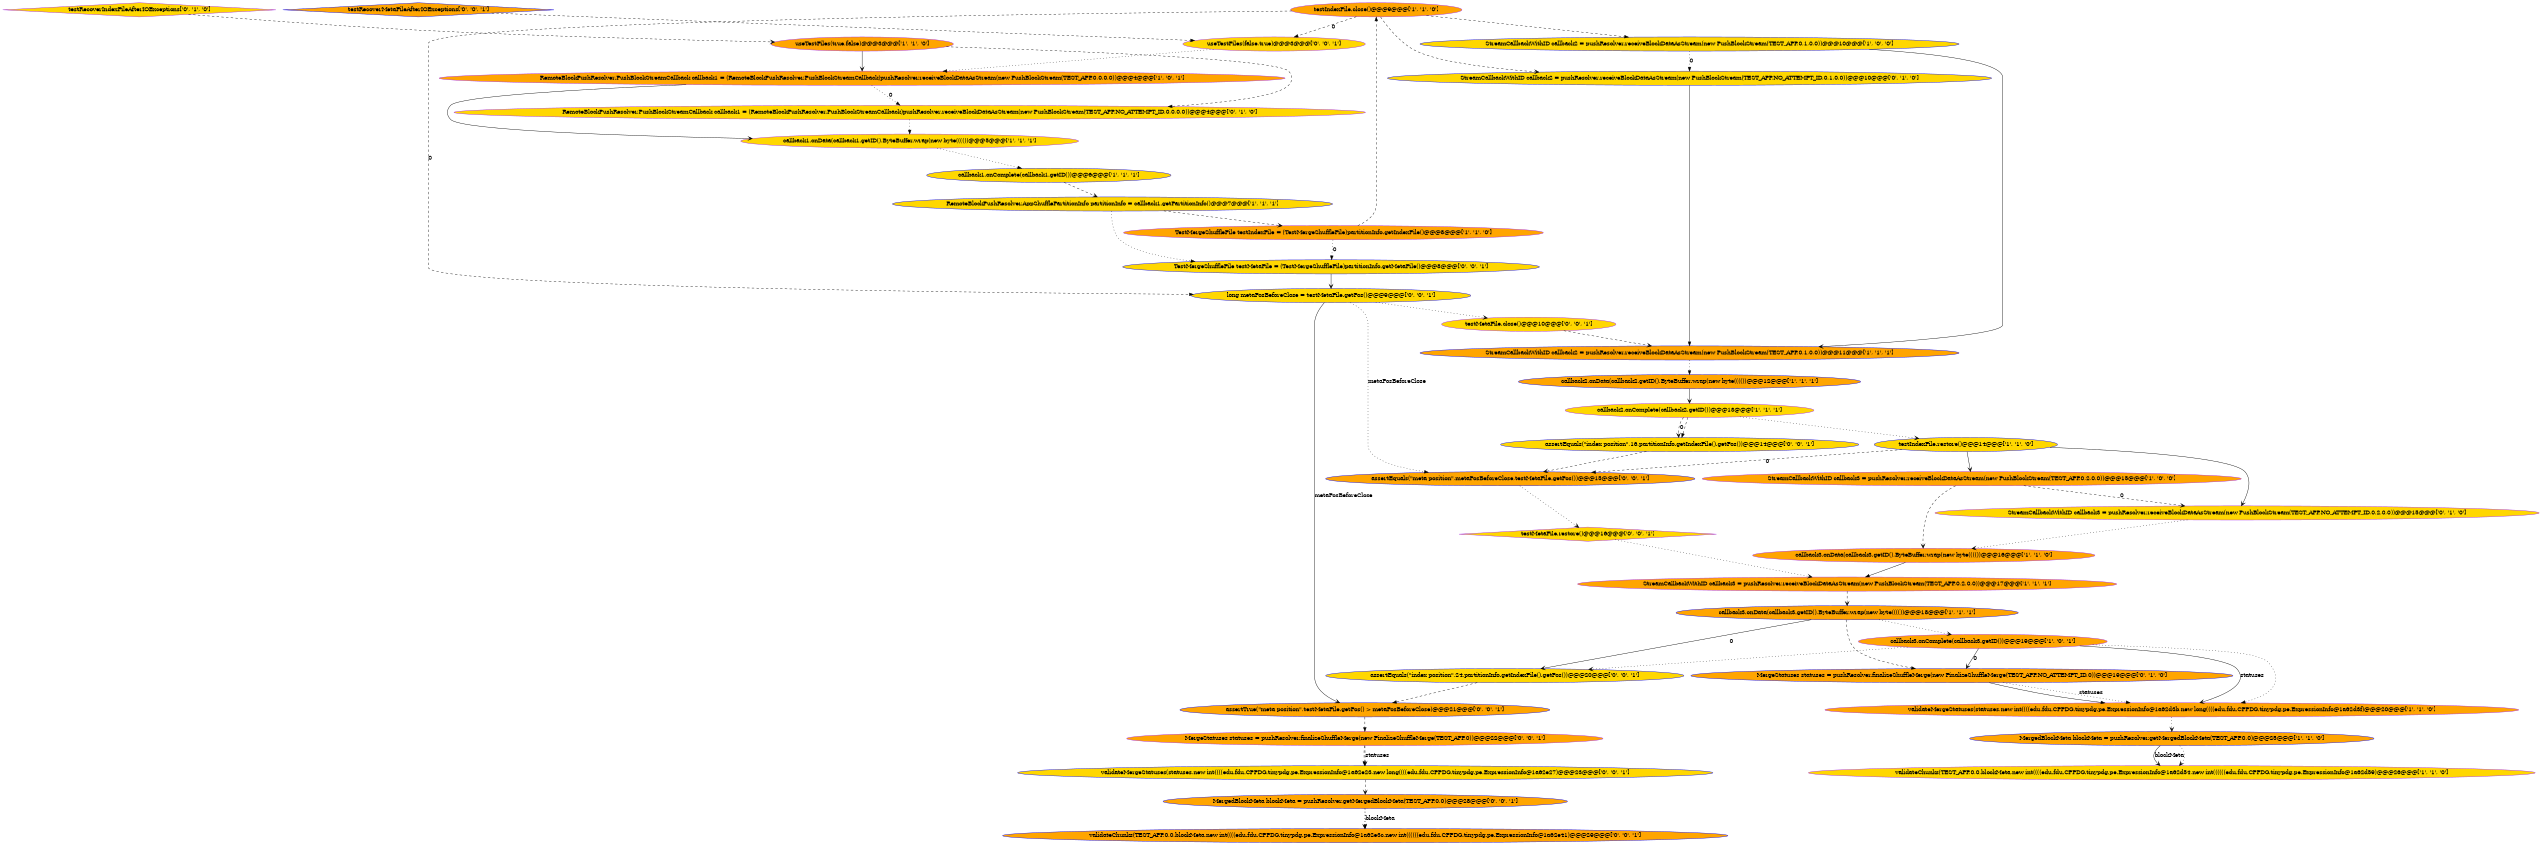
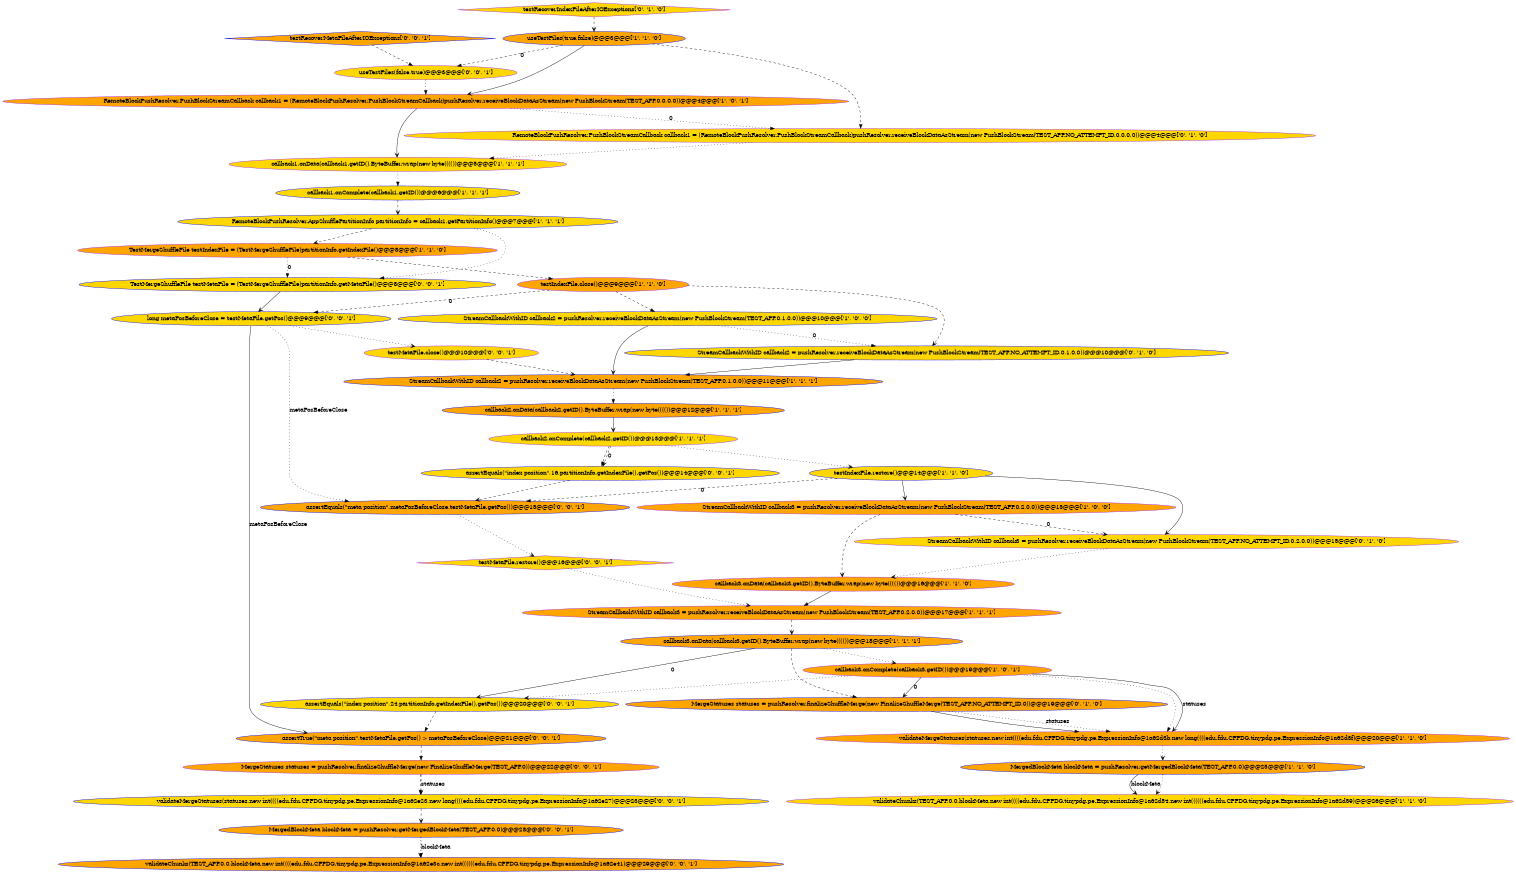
  digraph {
    node [color=blue fillcolor=orange shape=ellipse style=filled]
    edge [arrowhead=vee style=dashed]
    n1 [color=purple label="StreamCallbackWithID callback3 = pushResolver.receiveBlockDataAsStream(new PushBlockStream(TEST_APP,0,2,0,0))@@@17@@@['1', '1', '1']"]
    n2 [label="callback3.onData(callback3.getID(),ByteBuffer.wrap(new byte(((())@@@18@@@['1', '1', '1']"]
    n3 [fillcolor=gold label="assertEquals(\"index position\",24,partitionInfo.getIndexFile().getPos())@@@20@@@['0', '0', '1']"]
    n4 [color=purple label="callback3.onComplete(callback3.getID())@@@19@@@['1', '0', '1']"]
    n5 [label="MergeStatuses statuses = pushResolver.finalizeShuffleMerge(new FinalizeShuffleMerge(TEST_APP,NO_ATTEMPT_ID,0))@@@19@@@['0', '1', '0']"]
    n6 [color=purple fillcolor=gold label="testRecoverIndexFileAfterIOExceptions['0', '1', '0']" shape=diamond]
-   n7 [color=purple label="useTestFiles(true,false)@@@3@@@['1', '1', '0']"]
+   n7 [label="useTestFiles(true,false)@@@3@@@['1', '1', '0']"]
    n8 [color=purple label="RemoteBlockPushResolver.PushBlockStreamCallback callback1 = (RemoteBlockPushResolver.PushBlockStreamCallback)pushResolver.receiveBlockDataAsStream(new PushBlockStream(TEST_APP,0,0,0,0))@@@4@@@['1', '0', '1']"]
    n9 [color=purple fillcolor=gold label="RemoteBlockPushResolver.PushBlockStreamCallback callback1 = (RemoteBlockPushResolver.PushBlockStreamCallback)pushResolver.receiveBlockDataAsStream(new PushBlockStream(TEST_APP,NO_ATTEMPT_ID,0,0,0,0))@@@4@@@['0', '1', '0']"]
    n10 [color=purple fillcolor=gold label="useTestFiles(false,true)@@@3@@@['0', '0', '1']"]
    n11 [color=purple fillcolor=gold label="testMetaFile.restore()@@@16@@@['0', '0', '1']" shape=diamond]
    n12 [label="MergedBlockMeta blockMeta = pushResolver.getMergedBlockMeta(TEST_APP,0,0)@@@25@@@['1', '1', '0']"]
    n13 [color=purple fillcolor=gold label="validateChunks(TEST_APP,0,0,blockMeta,new int((((edu.fdu.CPPDG.tinypdg.pe.ExpressionInfo@1a62d54,new int((((((edu.fdu.CPPDG.tinypdg.pe.ExpressionInfo@1a62d59)@@@26@@@['1', '1', '0']"]
    n14 [color=purple fillcolor=gold label="StreamCallbackWithID callback3 = pushResolver.receiveBlockDataAsStream(new PushBlockStream(TEST_APP,NO_ATTEMPT_ID,0,2,0,0))@@@15@@@['0', '1', '0']"]
    n15 [color=purple label="callback3.onData(callback3.getID(),ByteBuffer.wrap(new byte(((())@@@16@@@['1', '1', '0']"]
    n16 [fillcolor=gold label="assertEquals(\"index position\",16,partitionInfo.getIndexFile().getPos())@@@14@@@['0', '0', '1']"]
    n17 [label="assertEquals(\"meta position\",metaPosBeforeClose,testMetaFile.getPos())@@@15@@@['0', '0', '1']"]
    n18 [color=purple fillcolor=gold label="callback1.onData(callback1.getID(),ByteBuffer.wrap(new byte(((())@@@5@@@['1', '1', '1']"]
    n19 [fillcolor=gold label="callback1.onComplete(callback1.getID())@@@6@@@['1', '1', '1']"]
    n20 [fillcolor=gold label="RemoteBlockPushResolver.AppShufflePartitionInfo partitionInfo = callback1.getPartitionInfo()@@@7@@@['1', '1', '1']"]
    n21 [label="assertTrue(\"meta position\",testMetaFile.getPos() > metaPosBeforeClose)@@@21@@@['0', '0', '1']"]
    n22 [color=purple label="MergeStatuses statuses = pushResolver.finalizeShuffleMerge(new FinalizeShuffleMerge(TEST_APP,0))@@@22@@@['0', '0', '1']"]
    n23 [color=purple label="TestMergeShuffleFile testIndexFile = (TestMergeShuffleFile)partitionInfo.getIndexFile()@@@8@@@['1', '1', '0']"]
    n24 [fillcolor=gold label="TestMergeShuffleFile testMetaFile = (TestMergeShuffleFile)partitionInfo.getMetaFile()@@@8@@@['0', '0', '1']"]
    n25 [color=purple label="testIndexFile.close()@@@9@@@['1', '1', '0']"]
    n26 [fillcolor=gold label="long metaPosBeforeClose = testMetaFile.getPos()@@@9@@@['0', '0', '1']"]
    n27 [fillcolor=gold label="StreamCallbackWithID callback2 = pushResolver.receiveBlockDataAsStream(new PushBlockStream(TEST_APP,NO_ATTEMPT_ID,0,1,0,0))@@@10@@@['0', '1', '0']"]
    n28 [fillcolor=gold label="StreamCallbackWithID callback2 = pushResolver.receiveBlockDataAsStream(new PushBlockStream(TEST_APP,0,1,0,0))@@@10@@@['1', '0', '0']"]
    n29 [color=purple fillcolor=gold label="testMetaFile.close()@@@10@@@['0', '0', '1']"]
    n30 [label="StreamCallbackWithID callback2 = pushResolver.receiveBlockDataAsStream(new PushBlockStream(TEST_APP,0,1,0,0))@@@11@@@['1', '1', '1']"]
    n31 [fillcolor=gold label="testIndexFile.restore()@@@14@@@['1', '1', '0']"]
    n32 [color=purple label="StreamCallbackWithID callback3 = pushResolver.receiveBlockDataAsStream(new PushBlockStream(TEST_APP,0,2,0,0))@@@15@@@['1', '0', '0']"]
    n33 [label="validateChunks(TEST_APP,0,0,blockMeta,new int((((edu.fdu.CPPDG.tinypdg.pe.ExpressionInfo@1a62e3c,new int((((((edu.fdu.CPPDG.tinypdg.pe.ExpressionInfo@1a62e41)@@@29@@@['0', '0', '1']"]
    n34 [color=purple label="validateMergeStatuses(statuses,new int((((edu.fdu.CPPDG.tinypdg.pe.ExpressionInfo@1a62d3b,new long((((edu.fdu.CPPDG.tinypdg.pe.ExpressionInfo@1a62d3f)@@@20@@@['1', '1', '0']"]
    n35 [label="MergedBlockMeta blockMeta = pushResolver.getMergedBlockMeta(TEST_APP,0,0)@@@28@@@['0', '0', '1']"]
    n36 [label="testRecoverMetaFileAfterIOExceptions['0', '0', '1']" shape=diamond]
    n37 [fillcolor=gold label="validateMergeStatuses(statuses,new int((((edu.fdu.CPPDG.tinypdg.pe.ExpressionInfo@1a62e23,new long((((edu.fdu.CPPDG.tinypdg.pe.ExpressionInfo@1a62e27)@@@23@@@['0', '0', '1']"]
    n38 [label="callback2.onData(callback2.getID(),ByteBuffer.wrap(new byte(((())@@@12@@@['1', '1', '1']"]
    n39 [color=purple fillcolor=gold label="callback2.onComplete(callback2.getID())@@@13@@@['1', '1', '1']"]
    n1 -> n2
    n2 -> n3 [label=0 style=solid]
    n2 -> n4 [style=dotted]
    n2 -> n5 [arrowhead=normal]
    n3 -> n21 [arrowhead=normal]
    n4 -> n3 [style=dotted]
    n4 -> n5 [label=0 style=solid]
    n4 -> n34 [arrowhead=normal style=dotted]
    n4 -> n34 [label=statuses style=solid]
    n5 -> n34 [arrowhead=normal label=statuses style=dotted]
    n5 -> n34 [arrowhead=normal style=solid]
    n6 -> n7
    n7 -> n8 [style=solid]
    n7 -> n9 [arrowhead=normal]
-   n25 -> n10 [arrowhead=normal label=0]
+   n7 -> n10 [arrowhead=normal label=0]
    n8 -> n9 [arrowhead=normal label=0 style=dotted]
    n8 -> n18 [style=solid]
    n9 -> n18 [arrowhead=normal style=dotted]
    n10 -> n8 [arrowhead=normal style=dotted]
    n11 -> n1 [style=dotted]
    n12 -> n13 [label=blockMeta style=solid]
    n12 -> n13 [style=dotted]
    n14 -> n15 [style=dotted]
    n15 -> n1 [arrowhead=normal style=solid]
    n16 -> n17
    n17 -> n11 [style=dotted]
    n18 -> n19 [arrowhead=normal style=dotted]
    n19 -> n20
    n20 -> n23
    n20 -> n24 [arrowhead=normal style=dotted]
    n21 -> n22 [arrowhead=normal]
    n22 -> n37 [arrowhead=normal]
    n22 -> n37 [label=statuses]
    n23 -> n24 [arrowhead=normal label=0 style=dotted]
    n23 -> n25 [arrowhead=normal]
    n24 -> n26 [style=solid]
    n25 -> n26 [arrowhead=normal label=0]
    n25 -> n27
    n25 -> n28 [arrowhead=normal]
    n26 -> n17 [arrowhead=normal label=metaPosBeforeClose style=dotted]
    n26 -> n21 [label=metaPosBeforeClose style=solid]
    n26 -> n29 [style=dotted]
    n27 -> n30 [arrowhead=normal style=solid]
    n28 -> n27 [arrowhead=normal label=0 style=dotted]
    n28 -> n30 [style=solid]
    n29 -> n30
    n30 -> n38 [arrowhead=normal style=dotted]
    n31 -> n14 [style=solid]
    n31 -> n17 [arrowhead=normal label=0]
    n31 -> n32 [style=solid]
    n32 -> n14 [label=0]
    n32 -> n15
    n34 -> n12 [style=dotted]
    n35 -> n33 [style=dotted]
    n35 -> n33 [arrowhead=normal label=blockMeta style=dotted]
    n36 -> n10 [arrowhead=normal]
    n37 -> n35
    n38 -> n39 [style=solid]
    n39 -> n16 [arrowhead=normal]
    n39 -> n16 [label=0]
    n39 -> n31 [style=dotted]
  }
